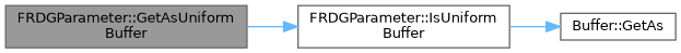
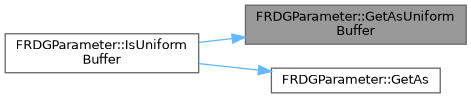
  digraph {
    rankdir=LR
    node [color=grey40 fillcolor=white fontname=Helvetica fontsize=10 shape=box style=filled]
    edge [color=steelblue1 fontname=Helvetica fontsize=10 labelfontname=Helvetica labelfontsize=10 style=solid]
    n1 [color=gray40 fillcolor=grey60 fontcolor=black height=0.2 label="FRDGParameter::GetAsUniform\lBuffer" width=0.4]
    n2 [height=0.2 label="FRDGParameter::IsUniform\lBuffer" width=0.4]
-   n3 [height=0.2 label="Buffer::GetAs" width=0.4]
-   n1 -> n2
+   n3 [height=0.2 label="FRDGParameter::GetAs" width=0.4]
+   n2 -> n1
    n2 -> n3
  }
